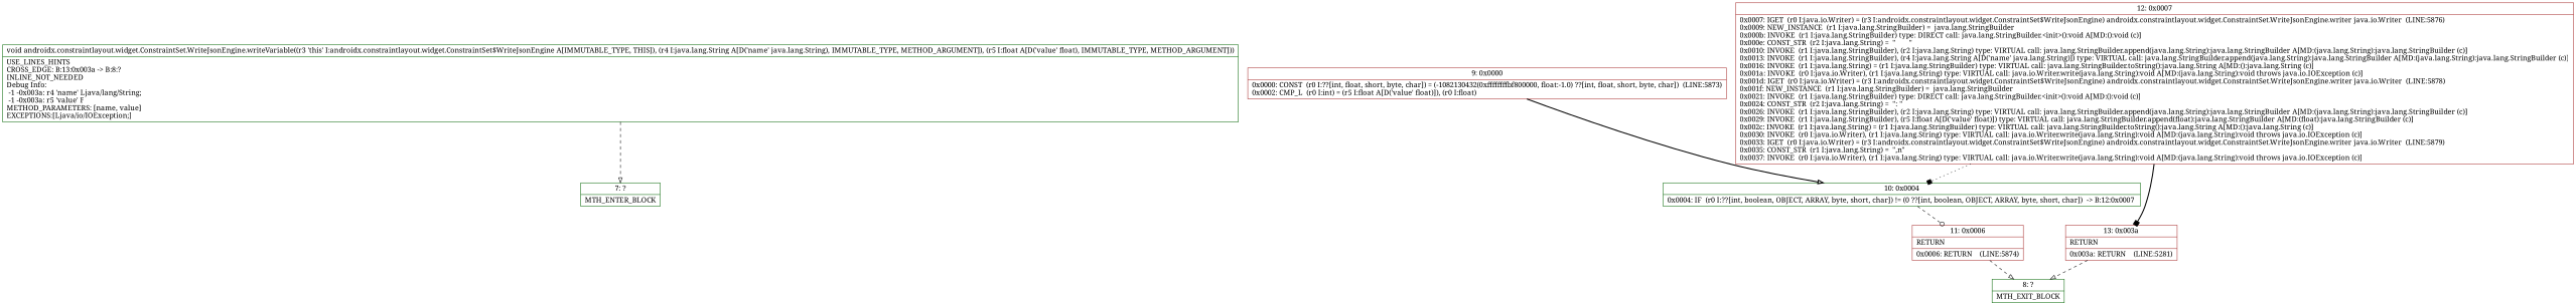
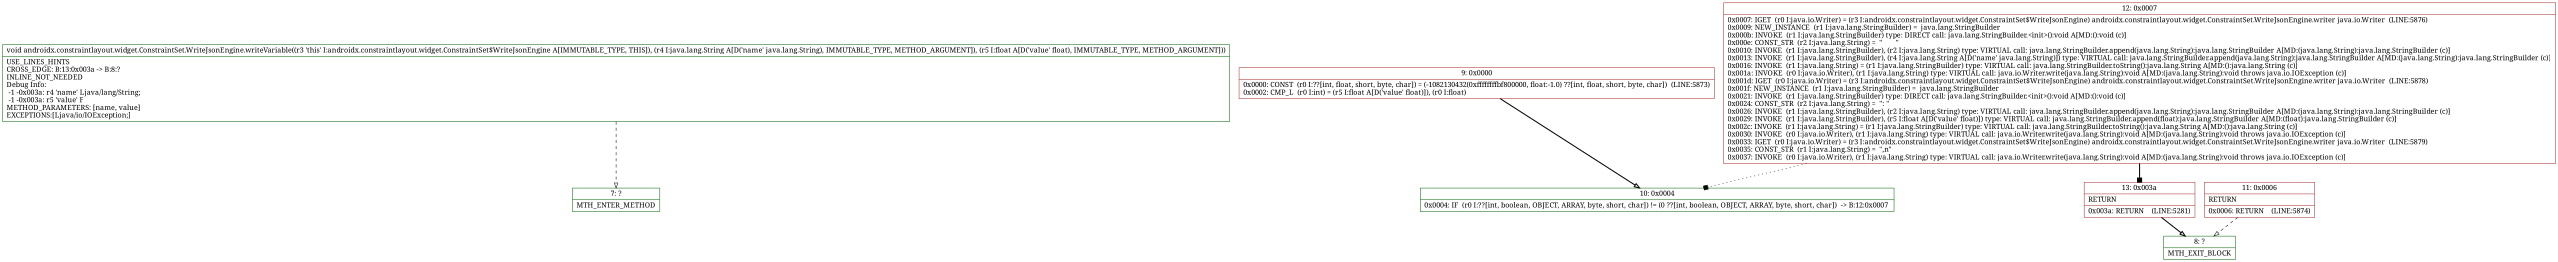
  digraph {
    fontname="Noto Serif"
    node [color=darkgreen fontname="Noto Serif" shape=record]
    edge [arrowhead=onormal fontname="Noto Serif" style=bold]
-   n1 [label="{7\:\ ?|MTH_ENTER_BLOCK\l}"]
+   n1 [label="{7\:\ ?|MTH_ENTER_METHOD\l}"]
    n2 [color=brown label="{9\:\ 0x0000|0x0000: CONST  (r0 I:??[int, float, short, byte, char]) = (\-1082130432(0xffffffffbf800000, float:\-1.0) ??[int, float, short, byte, char])  (LINE:5873)\l0x0002: CMP_L  (r0 I:int) = (r5 I:float A[D('value' float)]), (r0 I:float) \l}"]
    n3 [label="{10\:\ 0x0004|0x0004: IF  (r0 I:??[int, boolean, OBJECT, ARRAY, byte, short, char]) != (0 ??[int, boolean, OBJECT, ARRAY, byte, short, char])  \-\> B:12:0x0007 \l}"]
    n4 [color=brown label="{11\:\ 0x0006|RETURN\l|0x0006: RETURN    (LINE:5874)\l}"]
    n5 [label="{8\:\ ?|MTH_EXIT_BLOCK\l}"]
    n6 [color=brown label="{12\:\ 0x0007|0x0007: IGET  (r0 I:java.io.Writer) = (r3 I:androidx.constraintlayout.widget.ConstraintSet$WriteJsonEngine) androidx.constraintlayout.widget.ConstraintSet.WriteJsonEngine.writer java.io.Writer  (LINE:5876)\l0x0009: NEW_INSTANCE  (r1 I:java.lang.StringBuilder) =  java.lang.StringBuilder \l0x000b: INVOKE  (r1 I:java.lang.StringBuilder) type: DIRECT call: java.lang.StringBuilder.\<init\>():void A[MD:():void (c)]\l0x000e: CONST_STR  (r2 I:java.lang.String) =  \"       \" \l0x0010: INVOKE  (r1 I:java.lang.StringBuilder), (r2 I:java.lang.String) type: VIRTUAL call: java.lang.StringBuilder.append(java.lang.String):java.lang.StringBuilder A[MD:(java.lang.String):java.lang.StringBuilder (c)]\l0x0013: INVOKE  (r1 I:java.lang.StringBuilder), (r4 I:java.lang.String A[D('name' java.lang.String)]) type: VIRTUAL call: java.lang.StringBuilder.append(java.lang.String):java.lang.StringBuilder A[MD:(java.lang.String):java.lang.StringBuilder (c)]\l0x0016: INVOKE  (r1 I:java.lang.String) = (r1 I:java.lang.StringBuilder) type: VIRTUAL call: java.lang.StringBuilder.toString():java.lang.String A[MD:():java.lang.String (c)]\l0x001a: INVOKE  (r0 I:java.io.Writer), (r1 I:java.lang.String) type: VIRTUAL call: java.io.Writer.write(java.lang.String):void A[MD:(java.lang.String):void throws java.io.IOException (c)]\l0x001d: IGET  (r0 I:java.io.Writer) = (r3 I:androidx.constraintlayout.widget.ConstraintSet$WriteJsonEngine) androidx.constraintlayout.widget.ConstraintSet.WriteJsonEngine.writer java.io.Writer  (LINE:5878)\l0x001f: NEW_INSTANCE  (r1 I:java.lang.StringBuilder) =  java.lang.StringBuilder \l0x0021: INVOKE  (r1 I:java.lang.StringBuilder) type: DIRECT call: java.lang.StringBuilder.\<init\>():void A[MD:():void (c)]\l0x0024: CONST_STR  (r2 I:java.lang.String) =  \": \" \l0x0026: INVOKE  (r1 I:java.lang.StringBuilder), (r2 I:java.lang.String) type: VIRTUAL call: java.lang.StringBuilder.append(java.lang.String):java.lang.StringBuilder A[MD:(java.lang.String):java.lang.StringBuilder (c)]\l0x0029: INVOKE  (r1 I:java.lang.StringBuilder), (r5 I:float A[D('value' float)]) type: VIRTUAL call: java.lang.StringBuilder.append(float):java.lang.StringBuilder A[MD:(float):java.lang.StringBuilder (c)]\l0x002c: INVOKE  (r1 I:java.lang.String) = (r1 I:java.lang.StringBuilder) type: VIRTUAL call: java.lang.StringBuilder.toString():java.lang.String A[MD:():java.lang.String (c)]\l0x0030: INVOKE  (r0 I:java.io.Writer), (r1 I:java.lang.String) type: VIRTUAL call: java.io.Writer.write(java.lang.String):void A[MD:(java.lang.String):void throws java.io.IOException (c)]\l0x0033: IGET  (r0 I:java.io.Writer) = (r3 I:androidx.constraintlayout.widget.ConstraintSet$WriteJsonEngine) androidx.constraintlayout.widget.ConstraintSet.WriteJsonEngine.writer java.io.Writer  (LINE:5879)\l0x0035: CONST_STR  (r1 I:java.lang.String) =  \",n\" \l0x0037: INVOKE  (r0 I:java.io.Writer), (r1 I:java.lang.String) type: VIRTUAL call: java.io.Writer.write(java.lang.String):void A[MD:(java.lang.String):void throws java.io.IOException (c)]\l}"]
    n7 [color=brown label="{13\:\ 0x003a|RETURN\l|0x003a: RETURN    (LINE:5281)\l}"]
    n8 [label="{void androidx.constraintlayout.widget.ConstraintSet.WriteJsonEngine.writeVariable((r3 'this' I:androidx.constraintlayout.widget.ConstraintSet$WriteJsonEngine A[IMMUTABLE_TYPE, THIS]), (r4 I:java.lang.String A[D('name' java.lang.String), IMMUTABLE_TYPE, METHOD_ARGUMENT]), (r5 I:float A[D('value' float), IMMUTABLE_TYPE, METHOD_ARGUMENT]))  | USE_LINES_HINTS\lCROSS_EDGE: B:13:0x003a \-\> B:8:?\lINLINE_NOT_NEEDED\lDebug Info:\l  \-1 \-0x003a: r4 'name' Ljava\/lang\/String;\l  \-1 \-0x003a: r5 'value' F\lMETHOD_PARAMETERS: [name, value]\lEXCEPTIONS:[Ljava\/io\/IOException;]\l}"]
    n2 -> n3
-   n3 -> n4 [arrowhead=odot style=dashed]
    n4 -> n5 [style=dashed]
    n6 -> n3 [arrowhead=box style=dotted]
    n6 -> n7 [arrowhead=box]
-   n7 -> n5 [style=dashed]
+   n7 -> n5
    n8 -> n1 [style=dashed]
  }
